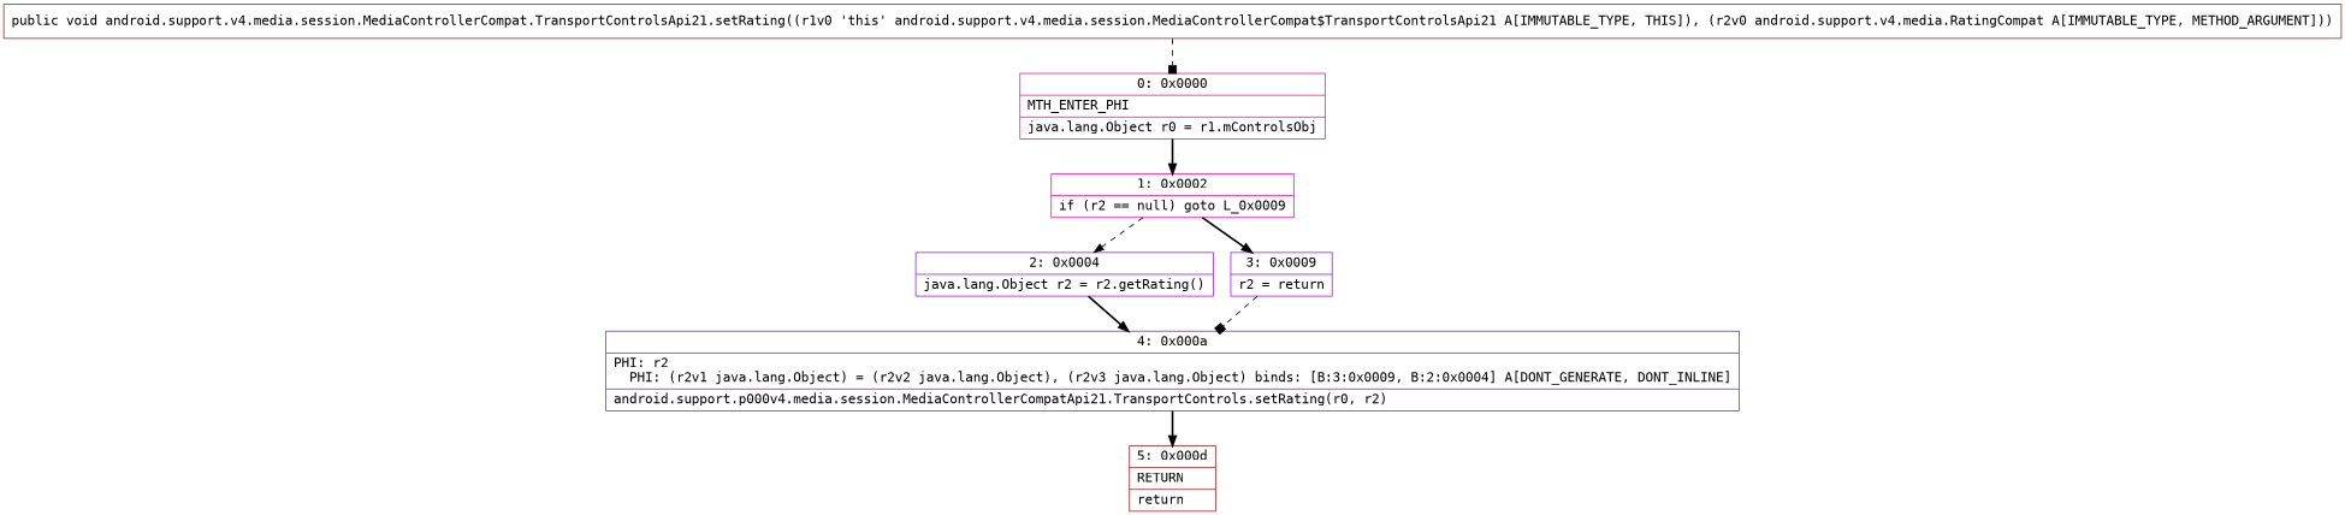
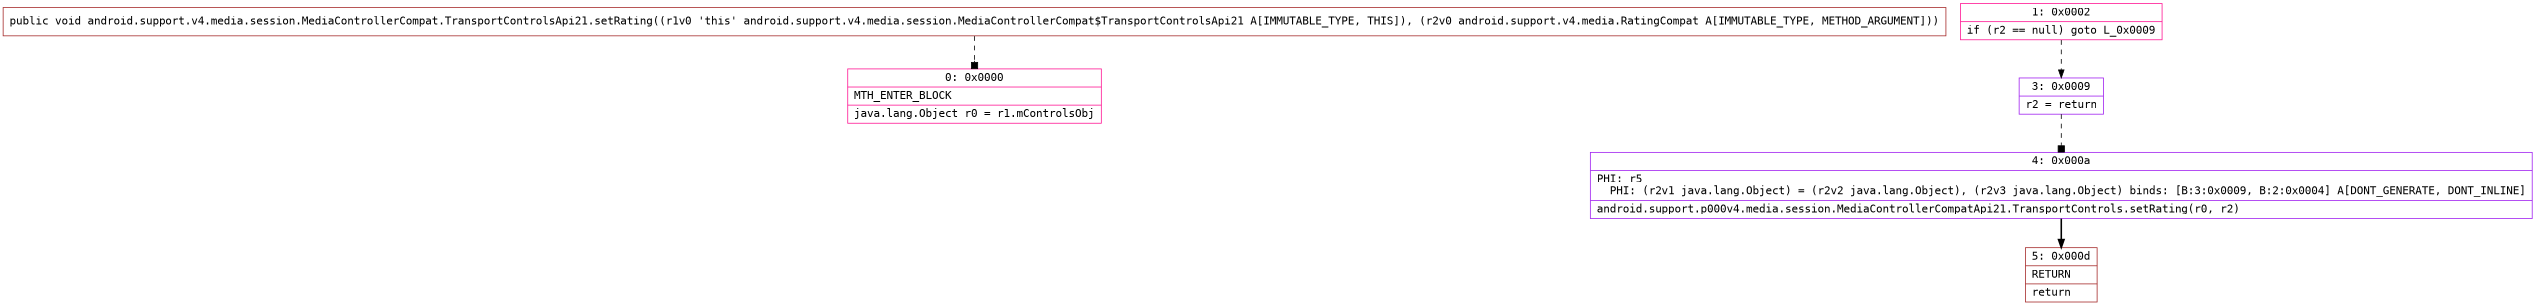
  digraph {
    fontname="DejaVu Sans Mono"
    node [color=purple fontname="DejaVu Sans Mono" shape=record]
    edge [arrowhead=normal fontname="DejaVu Sans Mono" style=dashed]
-   n1 [color=deeppink label="{0\:\ 0x0000|MTH_ENTER_PHI\l|java.lang.Object r0 = r1.mControlsObj\l}"]
+   n1 [color=deeppink label="{0\:\ 0x0000|MTH_ENTER_BLOCK\l|java.lang.Object r0 = r1.mControlsObj\l}"]
    n2 [color=deeppink label="{1\:\ 0x0002|if (r2 == null) goto L_0x0009\l}"]
-   n3 [label="{2\:\ 0x0004|java.lang.Object r2 = r2.getRating()\l}"]
    n4 [label="{3\:\ 0x0009|r2 = return\l}"]
-   n5 [label="{4\:\ 0x000a|PHI: r2 \l  PHI: (r2v1 java.lang.Object) = (r2v2 java.lang.Object), (r2v3 java.lang.Object) binds: [B:3:0x0009, B:2:0x0004] A[DONT_GENERATE, DONT_INLINE]\l|android.support.p000v4.media.session.MediaControllerCompatApi21.TransportControls.setRating(r0, r2)\l}"]
+   n5 [label="{4\:\ 0x000a|PHI: r5 \l  PHI: (r2v1 java.lang.Object) = (r2v2 java.lang.Object), (r2v3 java.lang.Object) binds: [B:3:0x0009, B:2:0x0004] A[DONT_GENERATE, DONT_INLINE]\l|android.support.p000v4.media.session.MediaControllerCompatApi21.TransportControls.setRating(r0, r2)\l}"]
    n6 [color=brown label="{5\:\ 0x000d|RETURN\l|return\l}"]
    n7 [color=brown label="{public void android.support.v4.media.session.MediaControllerCompat.TransportControlsApi21.setRating((r1v0 'this' android.support.v4.media.session.MediaControllerCompat$TransportControlsApi21 A[IMMUTABLE_TYPE, THIS]), (r2v0 android.support.v4.media.RatingCompat A[IMMUTABLE_TYPE, METHOD_ARGUMENT])) }"]
-   n1 -> n2 [style=bold]
-   n2 -> n3
-   n2 -> n4 [style=bold]
-   n3 -> n5 [style=bold]
+   n2 -> n4
    n4 -> n5 [arrowhead=box]
    n5 -> n6 [style=bold]
    n7 -> n1 [arrowhead=box]
  }
